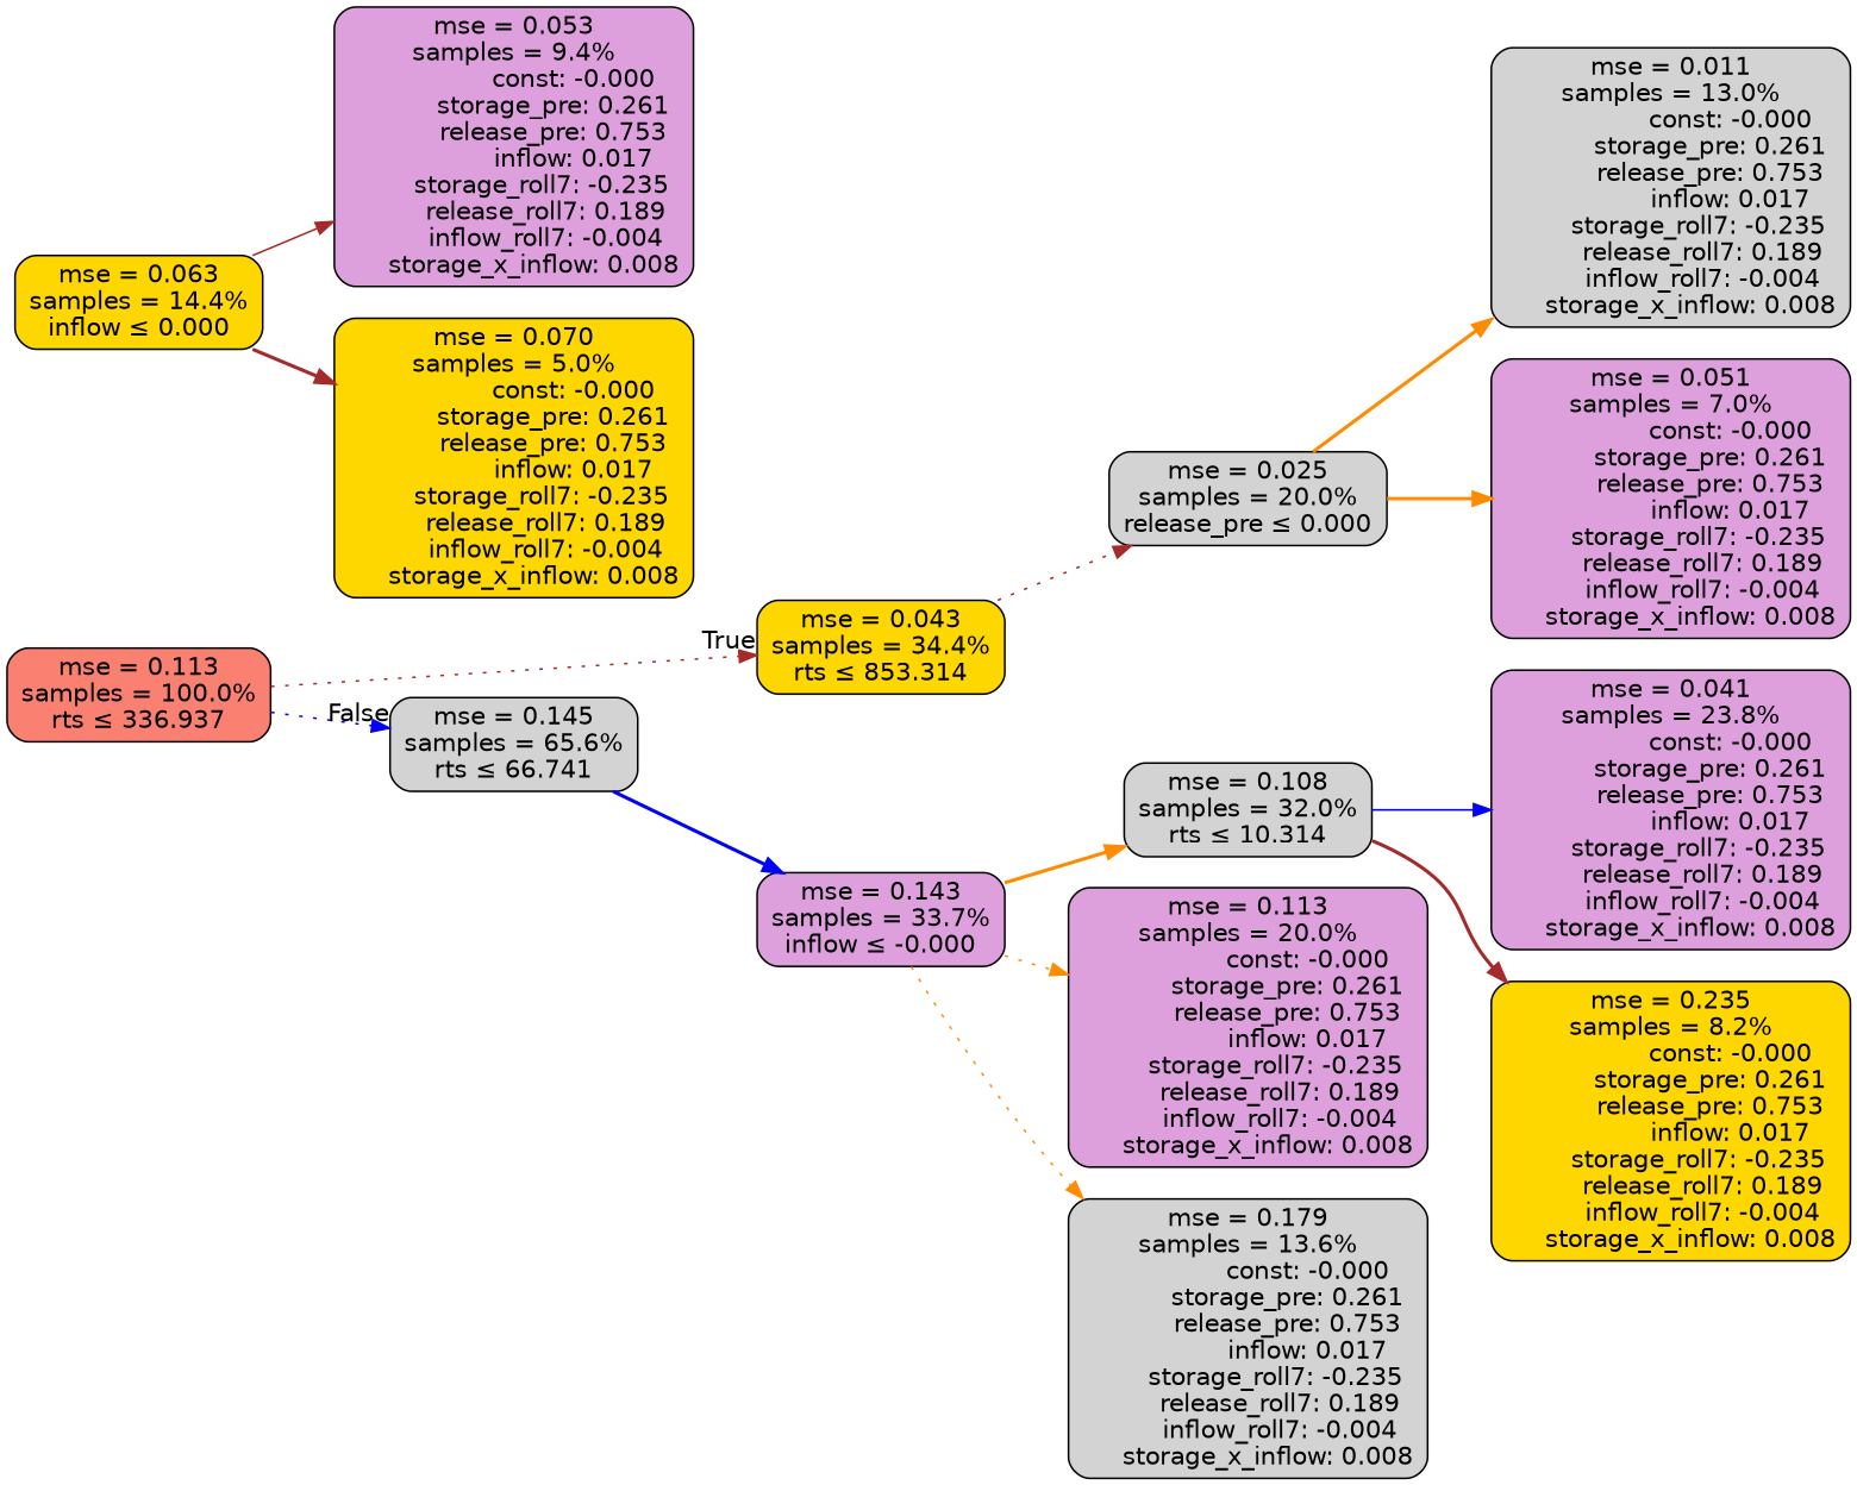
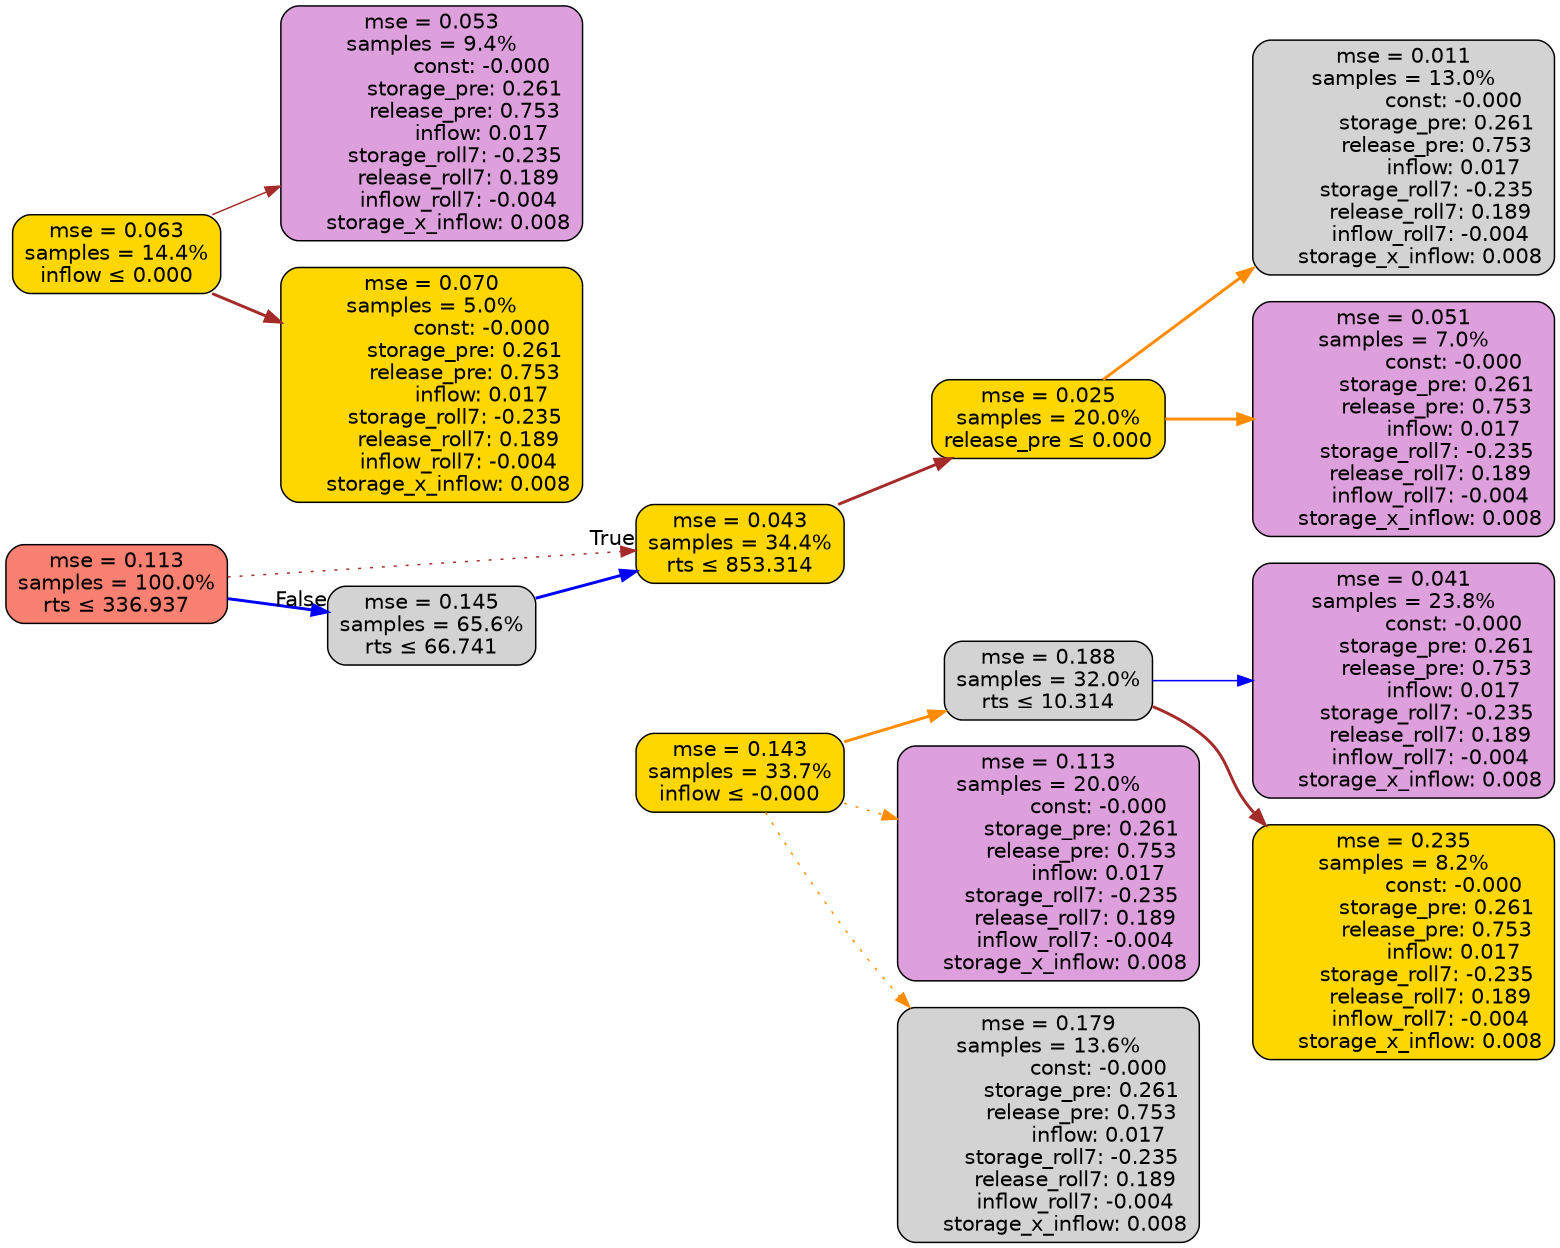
  digraph {
    rankdir=LR
    node [color=black fillcolor=lightgrey fontname=helvetica shape=rectangle style="filled, rounded"]
    edge [color=brown fontname=helvetica style=bold]
    n1 [fillcolor=salmon label="mse = 0.113\nsamples = 100.0%\nrts &le; 336.937"]
    n2 [label="mse = 0.145\nsamples = 65.6%\nrts &le; 66.741"]
    n3 [fillcolor=gold label="mse = 0.043\nsamples = 34.4%\nrts &le; 853.314"]
-   n4 [fillcolor=plum label="mse = 0.143\nsamples = 33.7%\ninflow &le; -0.000"]
-   n5 [label="mse = 0.025\nsamples = 20.0%\nrelease_pre &le; 0.000"]
-   n6 [label="mse = 0.108\nsamples = 32.0%\nrts &le; 10.314"]
+   n4 [fillcolor=gold label="mse = 0.143\nsamples = 33.7%\ninflow &le; -0.000"]
+   n5 [fillcolor=gold label="mse = 0.025\nsamples = 20.0%\nrelease_pre &le; 0.000"]
+   n6 [label="mse = 0.188\nsamples = 32.0%\nrts &le; 10.314"]
    n7 [fillcolor=plum label="mse = 0.041\nsamples = 23.8%\n               const: -0.000\n          storage_pre: 0.261\n          release_pre: 0.753\n               inflow: 0.017\n       storage_roll7: -0.235\n        release_roll7: 0.189\n        inflow_roll7: -0.004\n     storage_x_inflow: 0.008"]
    n8 [fillcolor=gold label="mse = 0.235\nsamples = 8.2%\n               const: -0.000\n          storage_pre: 0.261\n          release_pre: 0.753\n               inflow: 0.017\n       storage_roll7: -0.235\n        release_roll7: 0.189\n        inflow_roll7: -0.004\n     storage_x_inflow: 0.008"]
    n9 [fillcolor=plum label="mse = 0.113\nsamples = 20.0%\n               const: -0.000\n          storage_pre: 0.261\n          release_pre: 0.753\n               inflow: 0.017\n       storage_roll7: -0.235\n        release_roll7: 0.189\n        inflow_roll7: -0.004\n     storage_x_inflow: 0.008"]
    n10 [label="mse = 0.179\nsamples = 13.6%\n               const: -0.000\n          storage_pre: 0.261\n          release_pre: 0.753\n               inflow: 0.017\n       storage_roll7: -0.235\n        release_roll7: 0.189\n        inflow_roll7: -0.004\n     storage_x_inflow: 0.008"]
    n11 [label="mse = 0.011\nsamples = 13.0%\n               const: -0.000\n          storage_pre: 0.261\n          release_pre: 0.753\n               inflow: 0.017\n       storage_roll7: -0.235\n        release_roll7: 0.189\n        inflow_roll7: -0.004\n     storage_x_inflow: 0.008"]
    n12 [fillcolor=plum label="mse = 0.051\nsamples = 7.0%\n               const: -0.000\n          storage_pre: 0.261\n          release_pre: 0.753\n               inflow: 0.017\n       storage_roll7: -0.235\n        release_roll7: 0.189\n        inflow_roll7: -0.004\n     storage_x_inflow: 0.008"]
    n13 [fillcolor=gold label="mse = 0.063\nsamples = 14.4%\ninflow &le; 0.000"]
    n14 [fillcolor=plum label="mse = 0.053\nsamples = 9.4%\n               const: -0.000\n          storage_pre: 0.261\n          release_pre: 0.753\n               inflow: 0.017\n       storage_roll7: -0.235\n        release_roll7: 0.189\n        inflow_roll7: -0.004\n     storage_x_inflow: 0.008"]
    n15 [fillcolor=gold label="mse = 0.070\nsamples = 5.0%\n               const: -0.000\n          storage_pre: 0.261\n          release_pre: 0.753\n               inflow: 0.017\n       storage_roll7: -0.235\n        release_roll7: 0.189\n        inflow_roll7: -0.004\n     storage_x_inflow: 0.008"]
-   n1 -> n2 [color=blue headlabel=False labelangle=45 labeldistance=2.5 style=dotted]
+   n1 -> n2 [color=blue headlabel=False labelangle=45 labeldistance=2.5]
    n1 -> n3 [headlabel=True labelangle=-45 labeldistance=2.5 style=dotted]
-   n2 -> n4 [color=blue]
-   n3 -> n5 [style=dotted]
+   n2 -> n3 [color=blue]
+   n3 -> n5
    n4 -> n6 [color=darkorange]
    n4 -> n9 [color=darkorange style=dotted]
    n4 -> n10 [color=darkorange style=dotted]
    n5 -> n11 [color=darkorange]
    n5 -> n12 [color=darkorange]
    n6 -> n7 [color=blue style=solid]
    n6 -> n8
    n13 -> n14 [style=solid]
    n13 -> n15
  }
